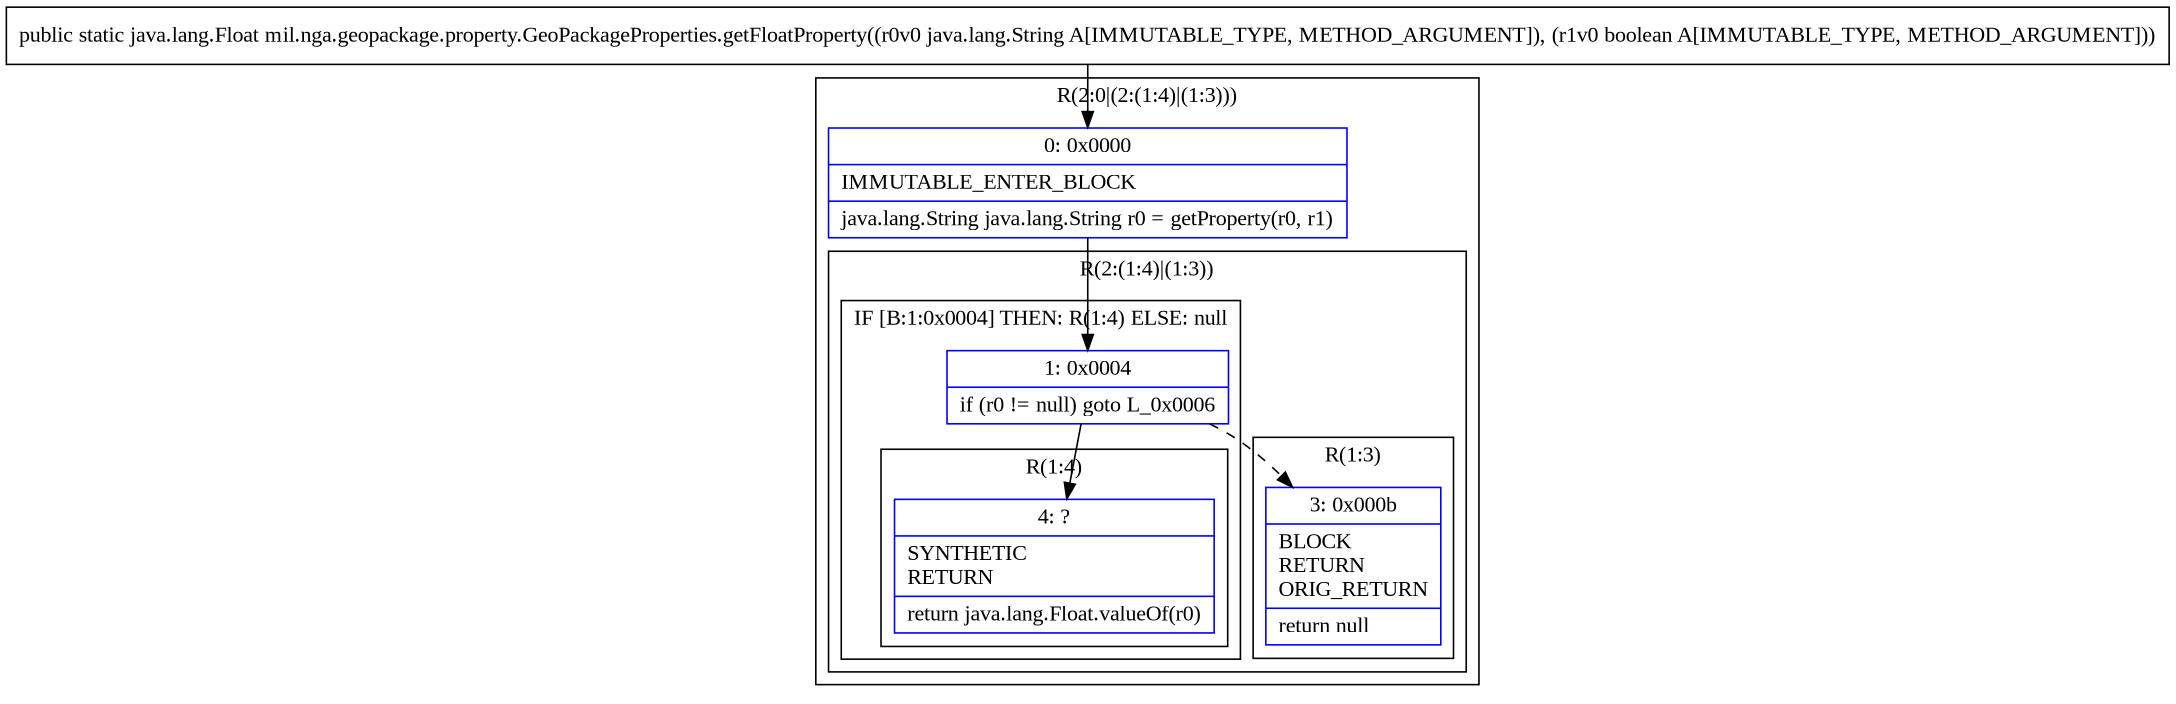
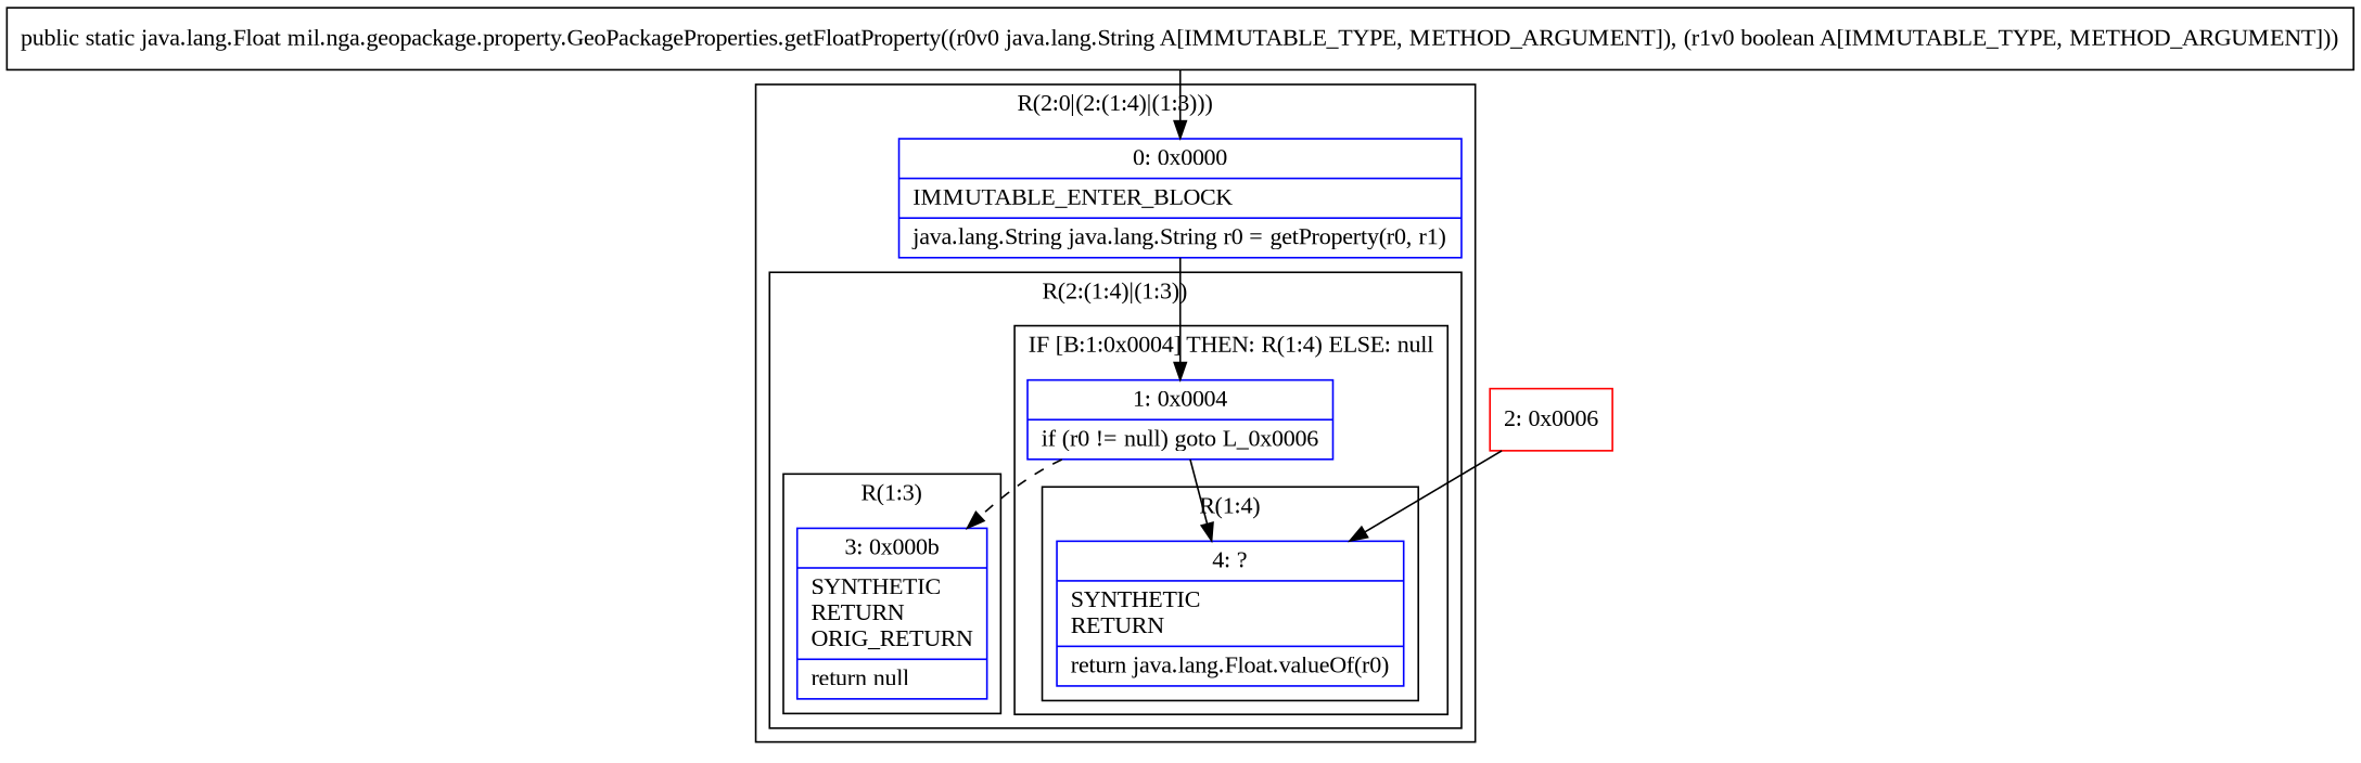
  digraph {
    fontname="Liberation Serif"
    node [color=blue fontname="Liberation Serif" shape=record]
    edge [fontname="Liberation Serif"]
    n1 [label="{4\:\ ?|SYNTHETIC\lRETURN\l|return java.lang.Float.valueOf(r0)\l}"]
    n2 [label="{1\:\ 0x0004|if (r0 != null) goto L_0x0006\l}"]
-   n3 [label="{3\:\ 0x000b|BLOCK\lRETURN\lORIG_RETURN\l|return null\l}"]
+   n3 [label="{3\:\ 0x000b|SYNTHETIC\lRETURN\lORIG_RETURN\l|return null\l}"]
    n4 [label="{0\:\ 0x0000|IMMUTABLE_ENTER_BLOCK\l|java.lang.String java.lang.String r0 = getProperty(r0, r1)\l}"]
+   n5 [color=red label="{2\:\ 0x0006}"]
    n6 [label="{public static java.lang.Float mil.nga.geopackage.property.GeoPackageProperties.getFloatProperty((r0v0 java.lang.String A[IMMUTABLE_TYPE, METHOD_ARGUMENT]), (r1v0 boolean A[IMMUTABLE_TYPE, METHOD_ARGUMENT])) }" color=""]
    subgraph cluster_1 {
      label="R(2:0|(2:(1:4)|(1:3)))"
      n4
      subgraph cluster_2 {
        label="R(2:(1:4)|(1:3))"
        subgraph cluster_3 {
          label="IF [B:1:0x0004] THEN: R(1:4) ELSE: null"
          n2
          subgraph cluster_4 {
            label="R(1:4)"
            n1
          }
        }
        subgraph cluster_5 {
          label="R(1:3)"
          n3
        }
      }
    }
    n2 -> n1
    n2 -> n3 [style=dashed]
    n4 -> n2
+   n5 -> n1
    n6 -> n4
  }
